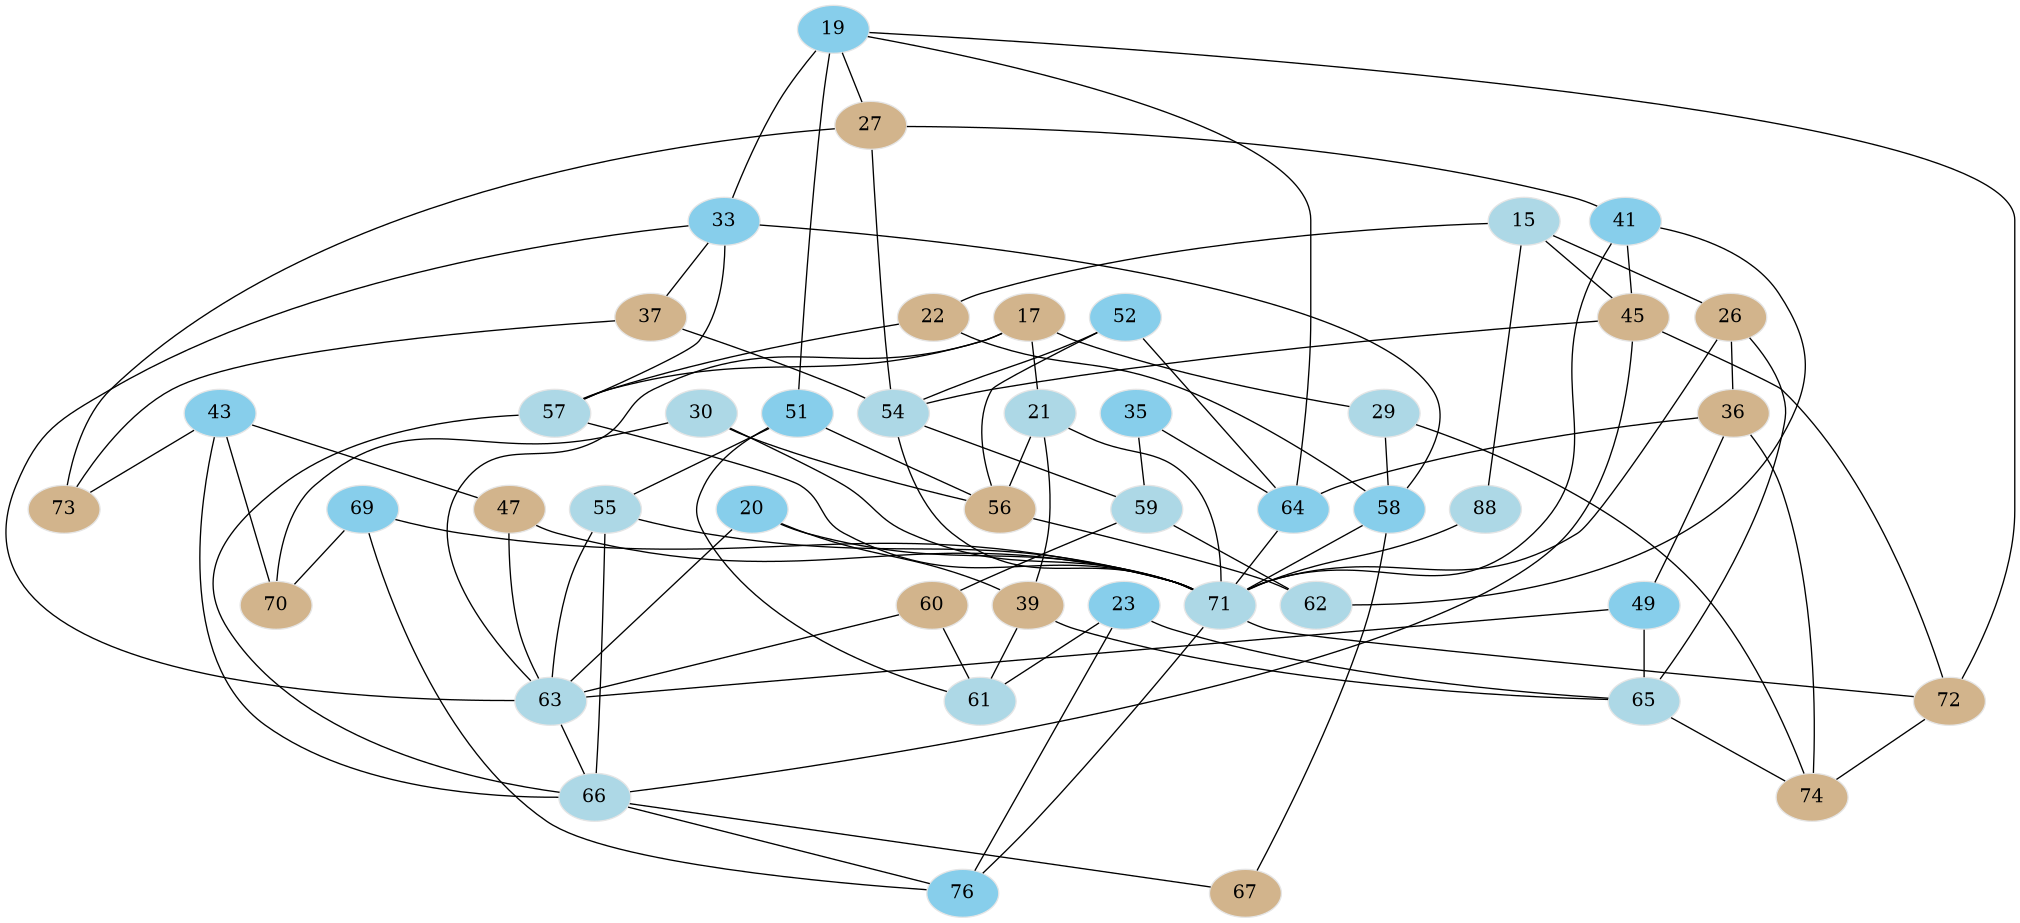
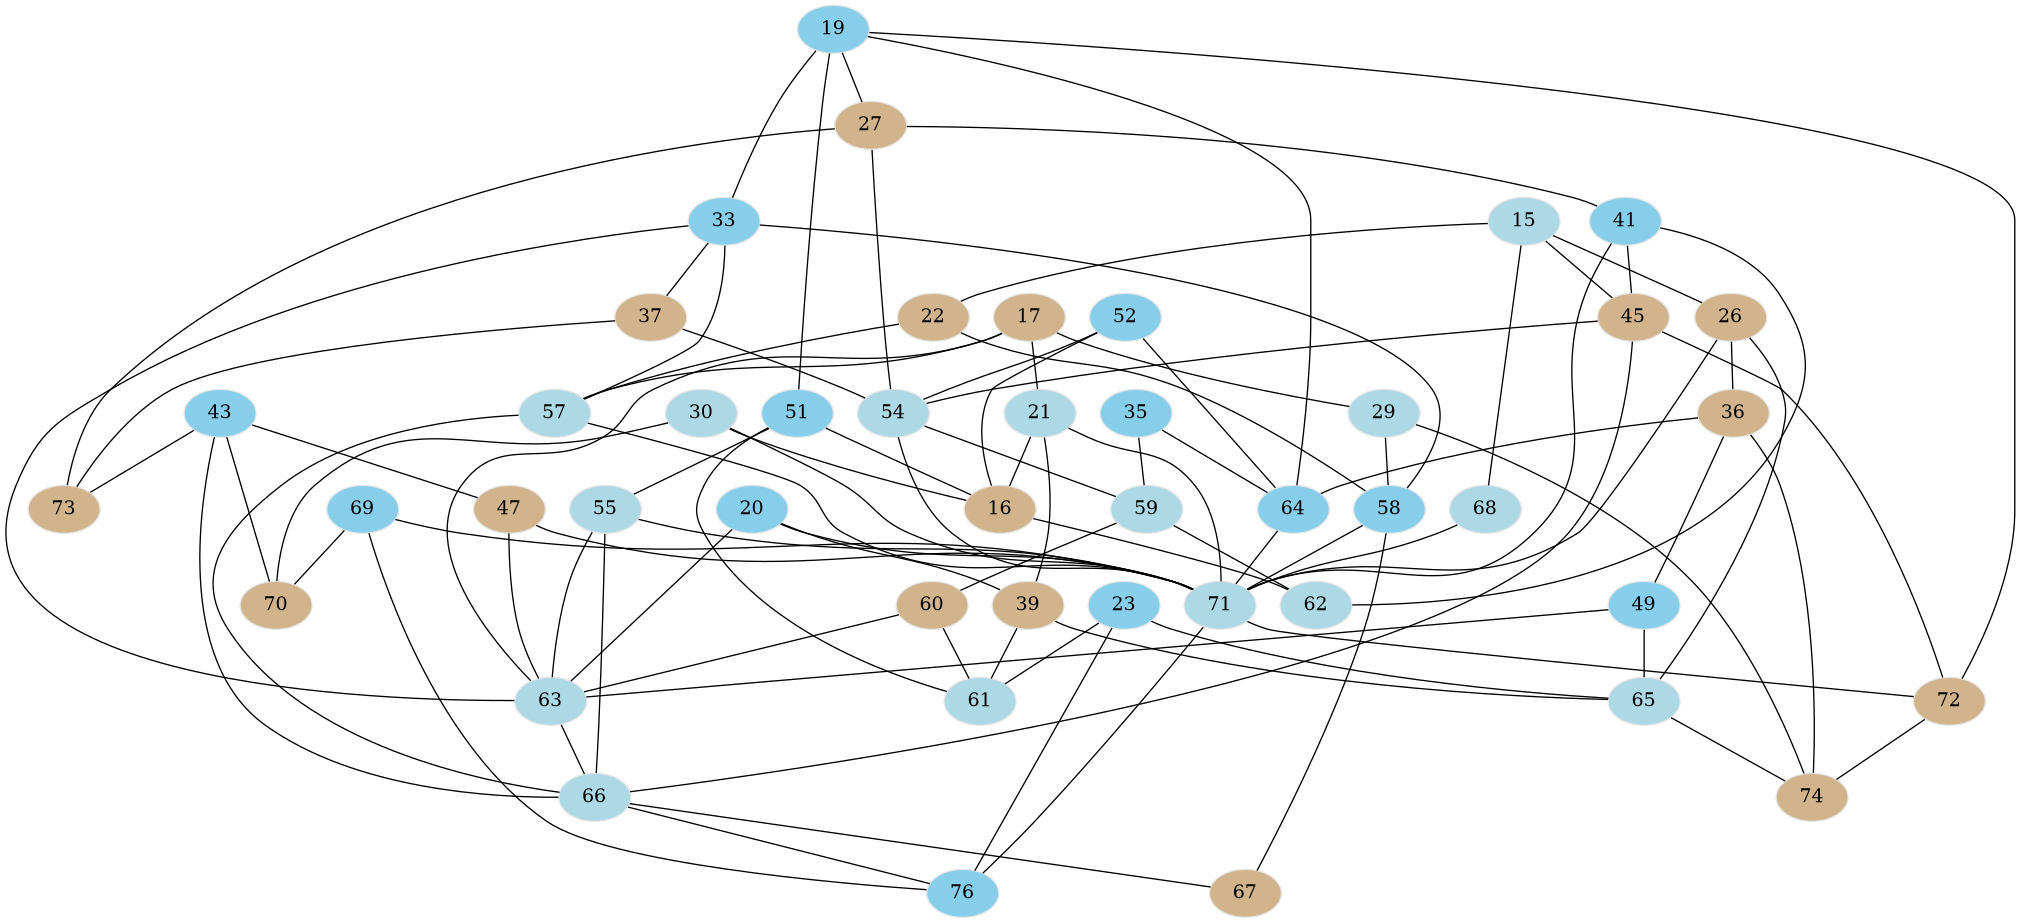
  graph {
    node [color=gray90 fillcolor=tan style=filled]
    15 [fillcolor=lightblue]
    22
    26 [super="+13"]
    45 [super="+34"]
-   68 [fillcolor=lightblue super="+38" label=88]
+   68 [fillcolor=lightblue super="+38"]
    57 [fillcolor=lightblue super="+24"]
    58 [fillcolor=skyblue super="+53"]
    71 [fillcolor=lightblue super="+48+40"]
    65 [fillcolor=lightblue super="+46"]
    36
    72
    54 [fillcolor=lightblue super="+42"]
    66 [fillcolor=lightblue super="+5+10+12"]
    21 [fillcolor=lightblue]
    17
    29 [fillcolor=lightblue]
    63 [fillcolor=lightblue super="+14+16"]
    39
-   56 [super="+50"]
+   56 [super="+50" label=16]
    74
    19 [fillcolor=skyblue super="+2"]
    27
    51 [fillcolor=skyblue]
    64 [fillcolor=skyblue super="+3"]
    33 [fillcolor=skyblue super="+25"]
    41 [fillcolor=skyblue]
    73
    61 [fillcolor=lightblue]
    55 [fillcolor=lightblue]
    20 [fillcolor=skyblue]
    76 [fillcolor=skyblue super="+75"]
    62 [fillcolor=lightblue]
    67
    23 [fillcolor=skyblue]
    49 [fillcolor=skyblue]
    59 [fillcolor=lightblue super="+44+28"]
    37
    30 [fillcolor=lightblue]
    70
    60
    35 [fillcolor=skyblue]
    43 [fillcolor=skyblue super="+32"]
    47
    52 [fillcolor=skyblue]
    69 [fillcolor=skyblue]
    15 -- 22
    15 -- 26
    15 -- 45
    15 -- 68
    22 -- 57 [weight=2]
    22 -- 58
    26 -- 71
    26 -- 65
    26 -- 36
    45 -- 72
    45 -- 54
    45 -- 66 [weight=2]
    68 -- 71 [weight=3]
    57 -- 71
    57 -- 66 [weight=2]
    58 -- 71
    58 -- 67
    71 -- 72
    71 -- 76
    65 -- 74
    36 -- 74
    36 -- 64
    36 -- 49
    72 -- 74
    54 -- 71 [weight=2]
    54 -- 59 [weight=2]
    66 -- 76
    66 -- 67
    21 -- 71
    21 -- 39
    21 -- 56
    17 -- 57
    17 -- 21
    17 -- 29
    17 -- 63
    29 -- 58
    29 -- 74
    63 -- 66
    39 -- 65
    39 -- 61
    56 -- 62
    19 -- 72
    19 -- 27
    19 -- 51
    19 -- 64
    19 -- 33 [weight=2]
    27 -- 54
    27 -- 41
    27 -- 73
    51 -- 56
    51 -- 61
    51 -- 55
    64 -- 71
    33 -- 57 [weight=2]
    33 -- 58 [weight=2]
    33 -- 63
    33 -- 37
    41 -- 45
    41 -- 71
    41 -- 62
    55 -- 71
    55 -- 66
    55 -- 63
    20 -- 71 [weight=2]
    20 -- 63
    20 -- 39
    23 -- 65
    23 -- 61
    23 -- 76 [weight=2]
    49 -- 65 [weight=2]
    49 -- 63
    59 -- 62 [weight=2]
    59 -- 60 [weight=2]
    37 -- 54
    37 -- 73
    30 -- 71 [weight=2]
    30 -- 56
    30 -- 70
    60 -- 63
    60 -- 61
    35 -- 64 [weight=2]
    35 -- 59 [weight=2]
    43 -- 66 [weight=2]
    43 -- 73 [weight=2]
    43 -- 70 [weight=2]
    43 -- 47 [weight=2]
    47 -- 71
    47 -- 63
    52 -- 54
    52 -- 56 [weight=2]
    52 -- 64
    69 -- 71
    69 -- 76 [weight=2]
    69 -- 70
  }
